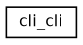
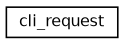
  digraph {
    rankdir=LR
-   n1 [color=black fillcolor=white fontname=Helvetica fontsize=10 height=0.2 label=cli_cli shape=record style=filled width=0.4]
+   n1 [color=black fillcolor=white fontname=Helvetica fontsize=10 height=0.2 label=cli_request shape=record style=filled width=0.4]
  }
